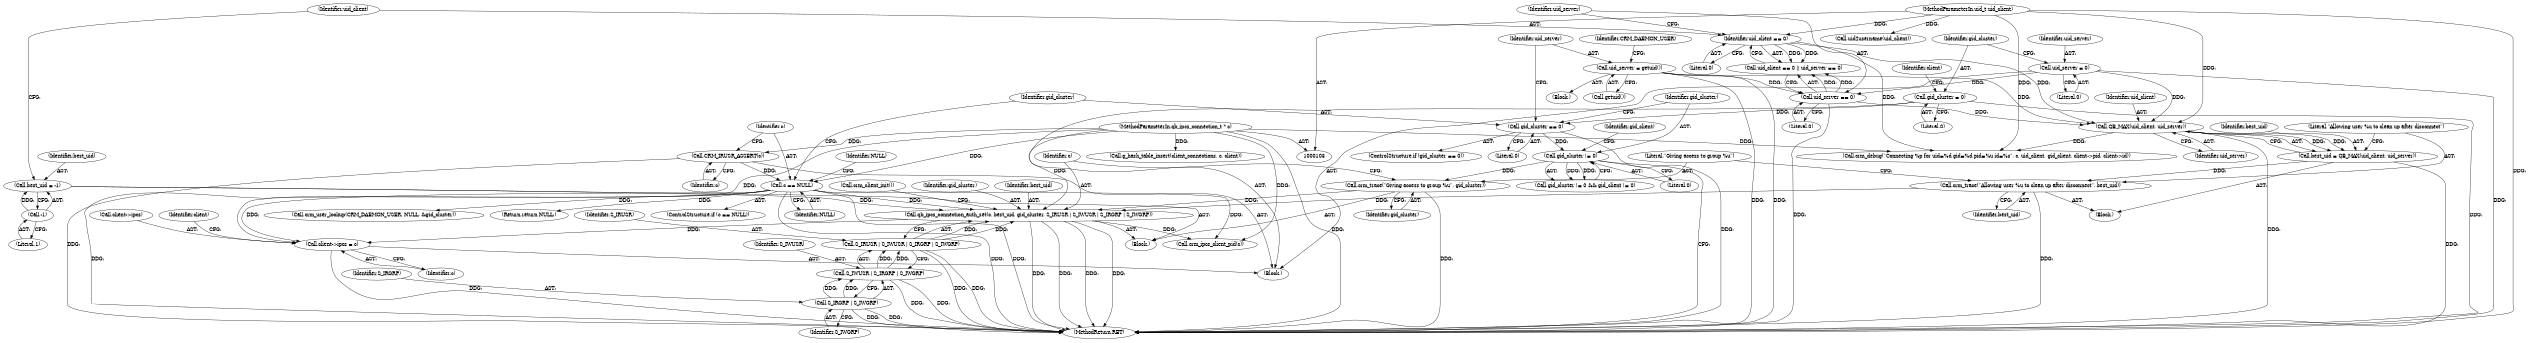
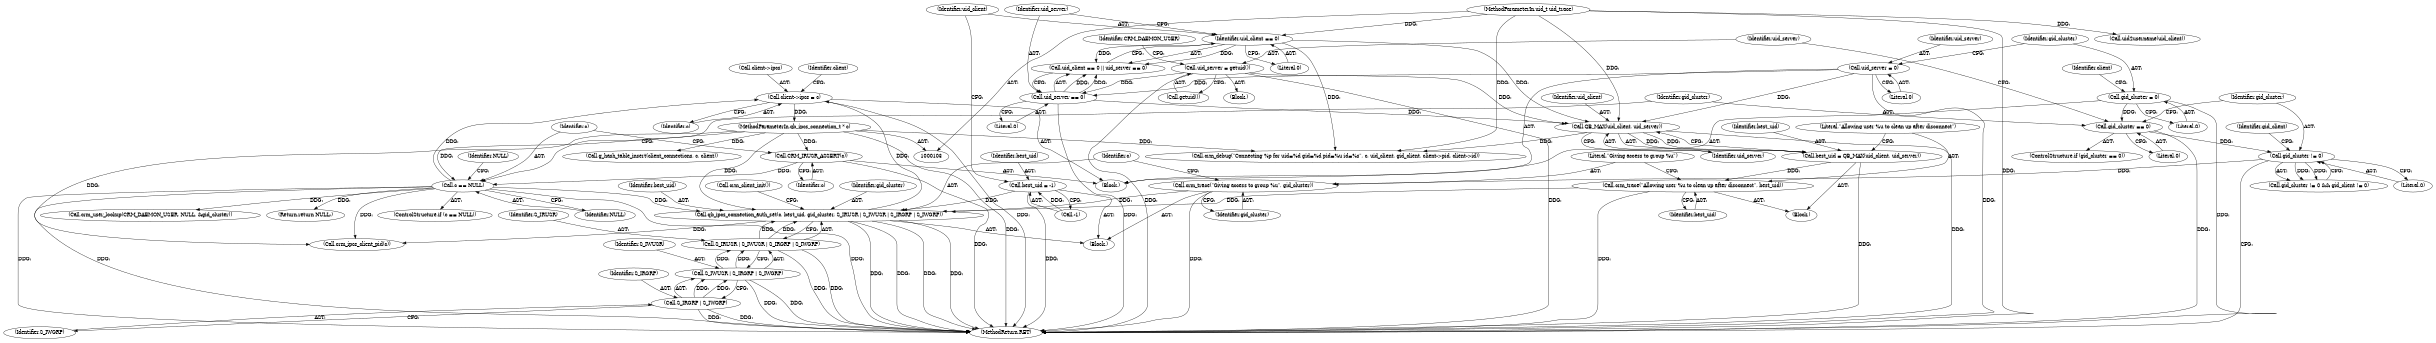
  digraph {
    fontname="DejaVu Serif"
    node [fontname="DejaVu Serif"]
    edge [fontname="DejaVu Serif"]
    n1 [label="(Call,client->ipcs = c)"]
    n2 [label="(MethodReturn,RET)"]
    n3 [label="(Identifier,c)"]
    n4 [label="(Block,)"]
    n5 [label="(Call,qb_ipcs_connection_auth_set(c, best_uid, gid_cluster, S_IRUSR | S_IWUSR | S_IRGRP | S_IWGRP))"]
    n6 [label="(Call,S_IRUSR | S_IWUSR | S_IRGRP | S_IWGRP)"]
    n7 [label="(Block,)"]
    n8 [label="(Call,crm_ipcs_client_pid(c))"]
    n9 [label="(Call,S_IWUSR | S_IRGRP | S_IWGRP)"]
    n10 [label="(Call,c == NULL)"]
    n11 [label="(Identifier,NULL)"]
    n12 [label="(Call,crm_user_lookup(CRM_DAEMON_USER, NULL, &gid_cluster))"]
    n13 [label="(Return,return NULL;)"]
    n14 [label="(ControlStructure,if (c == NULL))"]
    n15 [label="(Call,CRM_IRUSR_ASSERT(c))"]
    n16 [label="(Identifier,c)"]
    n17 [label="(MethodParameterIn,qb_ipcs_connection_t * c)"]
    n18 [label="(Call,crm_debug(\"Connecting %p for uid=%d gid=%d pid=%u id=%s\", c, uid_client, gid_client, client->pid, client->id))"]
    n19 [label="(Call,g_hash_table_insert(client_connections, c, client))"]
    1000103
    n21 [label="(Call,best_uid = -1)"]
    n22 [label="(Call,-1)"]
-   n23 [label="(Literal,1)"]
    n24 [label="(Call,crm_trace(\"Allowing user %u to clean up after disconnect\", best_uid))"]
    n25 [label="(Block,)"]
    n26 [label="(Identifier,best_uid)"]
    n27 [label="(Call,best_uid = QB_MAX(uid_client, uid_server))"]
    n28 [label="(Call,QB_MAX(uid_client, uid_server))"]
    n29 [label="(Identifier,uid_server)"]
    n30 [label="(Identifier,uid_client == 0)"]
    n31 [label="(Call,uid_client == 0 || uid_server == 0)"]
    n32 [label="(Literal,0)"]
    n33 [label="(Call,uid_server == 0)"]
-   n34 [label="(MethodParameterIn,uid_t uid_client)"]
+   n34 [label="(MethodParameterIn,uid_t uid_trace)"]
    n35 [label="(Call,uid2username(uid_client))"]
    n36 [label="(Literal,0)"]
    n37 [label="(Call,uid_server = getuid())"]
    n38 [label="(Call,getuid())"]
    n39 [label="(Block,)"]
    n40 [label="(Call,uid_server = 0)"]
    n41 [label="(Literal,0)"]
    n42 [label="(Call,crm_trace(\"Giving access to group %u\", gid_cluster))"]
    n43 [label="(Identifier,gid_cluster)"]
    n44 [label="(Call,gid_cluster != 0)"]
    n45 [label="(Call,gid_cluster != 0 && gid_client != 0)"]
    n46 [label="(Literal,0)"]
    n47 [label="(Call,gid_cluster == 0)"]
    n48 [label="(ControlStructure,if (gid_cluster == 0))"]
    n49 [label="(Literal,0)"]
    n50 [label="(Call,gid_cluster = 0)"]
    n51 [label="(Literal,0)"]
    n52 [label="(Call,S_IRGRP | S_IWGRP)"]
    n53 [label="(Identifier,S_IWGRP)"]
    n54 [label="(Call,crm_client_init())"]
    n55 [label="(Identifier,client)"]
    n56 [label="(Identifier,CRM_DAEMON_USER)"]
    n57 [label="(Identifier,gid_cluster)"]
    n58 [label="(Identifier,c)"]
    n59 [label="(Identifier,c)"]
    n60 [label="(Identifier,gid_cluster)"]
    n61 [label="(Call,client->ipcs)"]
    n62 [label="(Identifier,gid_cluster)"]
    n63 [label="(Identifier,uid_client)"]
    n64 [label="(Identifier,best_uid)"]
    n65 [label="(Identifier,gid_cluster)"]
    n66 [label="(Identifier,best_uid)"]
    n67 [label="(Identifier,NULL)"]
    n68 [label="(Literal,\"Giving access to group %u\")"]
    n69 [label="(Identifier,gid_client)"]
    n70 [label="(Literal,\"Allowing user %u to clean up after disconnect\")"]
    n71 [label="(Identifier,uid_server)"]
    n72 [label="(Identifier,uid_server)"]
    n73 [label="(Identifier,S_IRGRP)"]
    n74 [label="(Identifier,best_uid)"]
    n75 [label="(Identifier,client)"]
    n76 [label="(Identifier,S_IRUSR)"]
    n77 [label="(Identifier,S_IWUSR)"]
    n78 [label="(Identifier,uid_client)"]
    n79 [label="(Identifier,uid_server)"]
    n1 -> n2 [label="DDG: "]
    n1 -> n3 [label="CFG: "]
    n1 -> n4 [label="AST: "]
    n3 -> n1 [label="AST: "]
    n5 -> n1 [label="DDG: "]
    n5 -> n2 [label="DDG: "]
    n5 -> n2 [label="DDG: "]
    n5 -> n2 [label="DDG: "]
    n5 -> n2 [label="DDG: "]
    n5 -> n6 [label="CFG: "]
    n5 -> n7 [label="AST: "]
    n5 -> n8 [label="DDG: "]
    n6 -> n2 [label="DDG: "]
    n6 -> n2 [label="DDG: "]
    n6 -> n5 [label="AST: "]
    n6 -> n5 [label="DDG: "]
    n6 -> n5 [label="DDG: "]
    n6 -> n9 [label="CFG: "]
    n9 -> n2 [label="DDG: "]
    n9 -> n2 [label="DDG: "]
    n9 -> n6 [label="AST: "]
    n9 -> n6 [label="DDG: "]
    n9 -> n6 [label="DDG: "]
    n9 -> n52 [label="CFG: "]
    n10 -> n1 [label="DDG: "]
    n10 -> n2 [label="DDG: "]
    n10 -> n2 [label="DDG: "]
    n10 -> n2 [label="DDG: "]
    n10 -> n5 [label="DDG: "]
    n10 -> n8 [label="DDG: "]
    n10 -> n11 [label="CFG: "]
    n10 -> n12 [label="DDG: "]
    n10 -> n13 [label="DDG: "]
    n10 -> n14 [label="AST: "]
    n11 -> n10 [label="AST: "]
    n15 -> n2 [label="DDG: "]
    n15 -> n4 [label="AST: "]
    n15 -> n10 [label="DDG: "]
    n15 -> n16 [label="CFG: "]
    n16 -> n15 [label="AST: "]
-   n17 -> n1 [label="DDG: "]
+   n1 -> n17 [label="DDG: "]
    n17 -> n2 [label="DDG: "]
    n17 -> n5 [label="DDG: "]
    n17 -> n8 [label="DDG: "]
    n17 -> n10 [label="DDG: "]
    n17 -> n15 [label="DDG: "]
    n17 -> n18 [label="DDG: "]
    n17 -> n19 [label="DDG: "]
    n17 -> 1000103 [label="AST: "]
+   n21 -> n2 [label="DDG: "]
    n21 -> n5 [label="DDG: "]
    n21 -> n7 [label="AST: "]
    n21 -> n22 [label="CFG: "]
    n22 -> n21 [label="AST: "]
    n22 -> n21 [label="DDG: "]
-   n22 -> n23 [label="CFG: "]
-   n23 -> n22 [label="AST: "]
    n24 -> n2 [label="DDG: "]
    n24 -> n5 [label="DDG: "]
    n24 -> n25 [label="AST: "]
    n24 -> n26 [label="CFG: "]
    n26 -> n24 [label="AST: "]
    n27 -> n2 [label="DDG: "]
    n27 -> n24 [label="DDG: "]
    n27 -> n25 [label="AST: "]
    n27 -> n28 [label="CFG: "]
    n28 -> n2 [label="DDG: "]
    n28 -> n18 [label="DDG: "]
    n28 -> n27 [label="AST: "]
    n28 -> n27 [label="DDG: "]
    n28 -> n27 [label="DDG: "]
    n28 -> n29 [label="CFG: "]
    n29 -> n28 [label="AST: "]
    n30 -> n18 [label="DDG: "]
    n30 -> n28 [label="DDG: "]
    n30 -> n31 [label="AST: "]
    n30 -> n31 [label="DDG: "]
    n30 -> n31 [label="DDG: "]
    n30 -> n32 [label="CFG: "]
    n31 -> n30 [label="CFG: "]
    n31 -> n33 [label="CFG: "]
    n32 -> n30 [label="AST: "]
    n33 -> n2 [label="DDG: "]
    n33 -> n28 [label="DDG: "]
    n33 -> n31 [label="AST: "]
    n33 -> n31 [label="DDG: "]
    n33 -> n31 [label="DDG: "]
    n33 -> n36 [label="CFG: "]
    n34 -> n2 [label="DDG: "]
    n34 -> n18 [label="DDG: "]
    n34 -> 1000103 [label="AST: "]
    n34 -> n28 [label="DDG: "]
    n34 -> n30 [label="DDG: "]
    n34 -> n35 [label="DDG: "]
    n36 -> n33 [label="AST: "]
    n37 -> n2 [label="DDG: "]
    n37 -> n2 [label="DDG: "]
    n37 -> n28 [label="DDG: "]
    n37 -> n33 [label="DDG: "]
    n37 -> n38 [label="CFG: "]
    n37 -> n39 [label="AST: "]
    n38 -> n37 [label="AST: "]
    n40 -> n2 [label="DDG: "]
    n40 -> n4 [label="AST: "]
    n40 -> n28 [label="DDG: "]
    n40 -> n33 [label="DDG: "]
    n40 -> n41 [label="CFG: "]
    n41 -> n40 [label="AST: "]
    n42 -> n2 [label="DDG: "]
    n42 -> n5 [label="DDG: "]
    n42 -> n7 [label="AST: "]
    n42 -> n43 [label="CFG: "]
    n43 -> n42 [label="AST: "]
    n44 -> n2 [label="CFG: "]
    n44 -> n42 [label="DDG: "]
    n44 -> n45 [label="AST: "]
    n44 -> n45 [label="DDG: "]
    n44 -> n45 [label="DDG: "]
    n44 -> n46 [label="CFG: "]
    n45 -> n44 [label="CFG: "]
    n46 -> n44 [label="AST: "]
    n47 -> n2 [label="DDG: "]
    n47 -> n44 [label="DDG: "]
    n47 -> n48 [label="AST: "]
    n47 -> n49 [label="CFG: "]
    n49 -> n47 [label="AST: "]
    n50 -> n2 [label="DDG: "]
    n50 -> n4 [label="AST: "]
    n50 -> n47 [label="DDG: "]
    n50 -> n51 [label="CFG: "]
    n51 -> n50 [label="AST: "]
    n52 -> n2 [label="DDG: "]
    n52 -> n2 [label="DDG: "]
    n52 -> n9 [label="AST: "]
    n52 -> n9 [label="DDG: "]
    n52 -> n9 [label="DDG: "]
    n52 -> n53 [label="CFG: "]
    n53 -> n52 [label="AST: "]
    n54 -> n5 [label="CFG: "]
    n55 -> n50 [label="CFG: "]
    n56 -> n37 [label="CFG: "]
    n57 -> n5 [label="AST: "]
    n58 -> n5 [label="AST: "]
    n58 -> n42 [label="CFG: "]
    n59 -> n10 [label="AST: "]
    n59 -> n15 [label="CFG: "]
    n60 -> n40 [label="CFG: "]
    n60 -> n50 [label="AST: "]
    n61 -> n1 [label="AST: "]
    n62 -> n44 [label="AST: "]
    n62 -> n47 [label="CFG: "]
    n63 -> n28 [label="AST: "]
    n64 -> n5 [label="AST: "]
    n65 -> n10 [label="CFG: "]
    n65 -> n47 [label="AST: "]
    n66 -> n21 [label="AST: "]
    n67 -> n10 [label="CFG: "]
    n68 -> n24 [label="CFG: "]
    n68 -> n42 [label="AST: "]
    n69 -> n44 [label="CFG: "]
    n70 -> n24 [label="AST: "]
    n70 -> n27 [label="CFG: "]
    n71 -> n30 [label="CFG: "]
    n71 -> n33 [label="AST: "]
    n72 -> n37 [label="AST: "]
    n72 -> n47 [label="CFG: "]
    n73 -> n52 [label="AST: "]
    n74 -> n27 [label="AST: "]
    n75 -> n1 [label="CFG: "]
    n76 -> n6 [label="AST: "]
    n77 -> n9 [label="AST: "]
    n78 -> n21 [label="CFG: "]
    n78 -> n30 [label="AST: "]
    n79 -> n40 [label="AST: "]
  }
